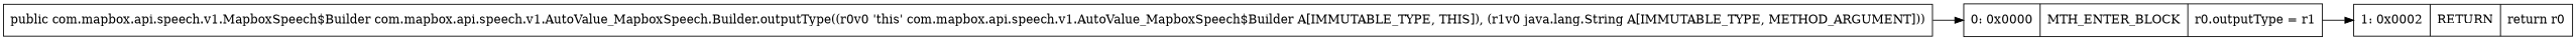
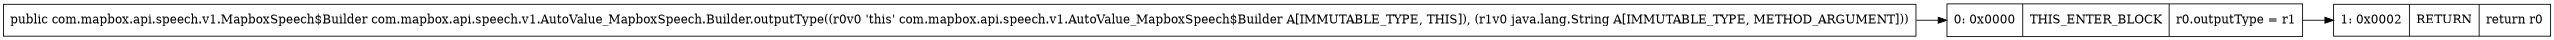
  digraph {
    rankdir=LR
    node [shape=record]
-   n1 [label="{0\:\ 0x0000|MTH_ENTER_BLOCK\l|r0.outputType = r1\l}"]
+   n1 [label="{0\:\ 0x0000|THIS_ENTER_BLOCK\l|r0.outputType = r1\l}"]
    n2 [label="{1\:\ 0x0002|RETURN\l|return r0\l}"]
    n3 [label="{public com.mapbox.api.speech.v1.MapboxSpeech$Builder com.mapbox.api.speech.v1.AutoValue_MapboxSpeech.Builder.outputType((r0v0 'this' com.mapbox.api.speech.v1.AutoValue_MapboxSpeech$Builder A[IMMUTABLE_TYPE, THIS]), (r1v0 java.lang.String A[IMMUTABLE_TYPE, METHOD_ARGUMENT])) }"]
    n1 -> n2
    n3 -> n1
  }
